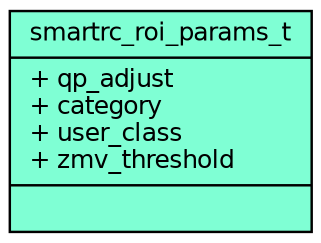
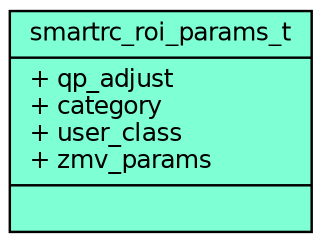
  digraph {
-   n1 [color=black fillcolor=aquamarine fontcolor=black fontname=Helvetica fontsize=10 height=0.2 label="{smartrc_roi_params_t\n|+ qp_adjust\l+ category\l+ user_class\l+ zmv_threshold\l|}" shape=record style=filled width=0.4]
+   n1 [color=black fillcolor=aquamarine fontcolor=black fontname=Helvetica fontsize=10 height=0.2 label="{smartrc_roi_params_t\n|+ qp_adjust\l+ category\l+ user_class\l+ zmv_params\l|}" shape=record style=filled width=0.4]
  }
